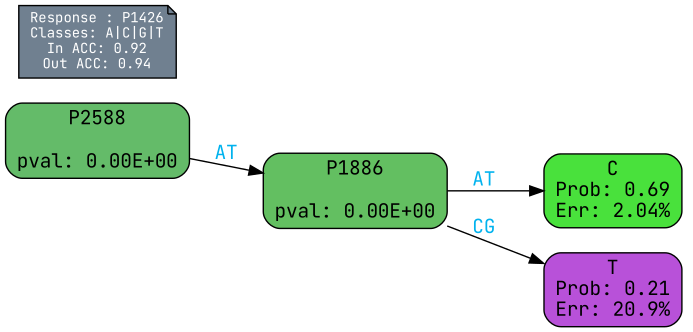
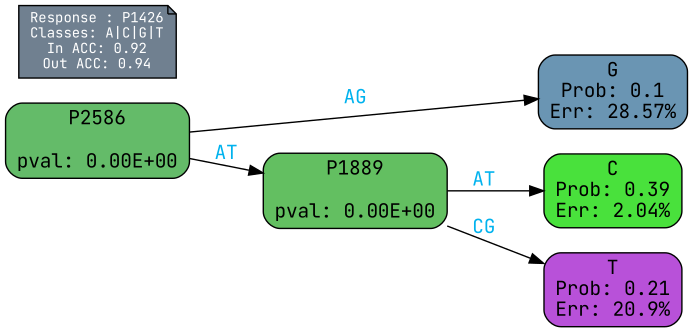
  digraph {
    fontname="JetBrains Mono"
    rankdir=LR
    ranksep=equally
    splines=polylines
    node [color=black fontname="JetBrains Mono" shape=box style="filled, rounded"]
    edge [fontcolor=deepskyblue2 fontname="JetBrains Mono"]
-   n2 [fillcolor="#49e13c" label="C\nProb: 0.69\nErr: 2.04%"]
+   n1 [fillcolor="#6a95b3" label="G\nProb: 0.1\nErr: 28.57%"]
+   n2 [fillcolor="#49e13c" label="C\nProb: 0.39\nErr: 2.04%"]
    n3 [fillcolor="#b851d9" label="T\nProb: 0.21\nErr: 20.9%"]
    n4 [align=left fillcolor=slategray fontcolor=white fontsize=10 label="Response : P1426\nClasses: A|C|G|T\nIn ACC: 0.92\nOut ACC: 0.94\n" shape=note style=filled]
-   n5 [fillcolor="#64bb69" label="P2588\n\npval: 0.00E+00"]
-   n6 [fillcolor="#63bf61" label="P1886\n\npval: 0.00E+00"]
+   n5 [fillcolor="#64bb69" label="P2586\n\npval: 0.00E+00"]
+   n6 [fillcolor="#63bf61" label="P1889\n\npval: 0.00E+00"]
    subgraph sub_1 {
      rank=same
+     n1
      n2
      n3
    }
    subgraph sub_2 {
      rank=same
      n4
      n5
    }
+   n5 -> n1 [label=AG]
    n5 -> n6 [label=AT]
    n6 -> n2 [label=AT]
    n6 -> n3 [label=CG]
  }
